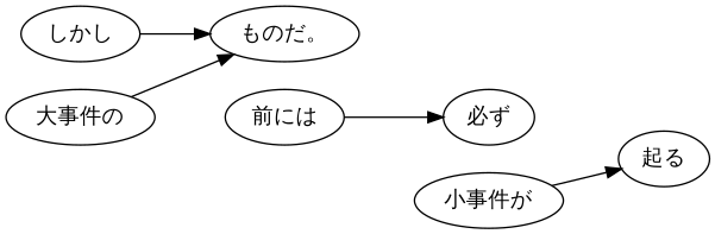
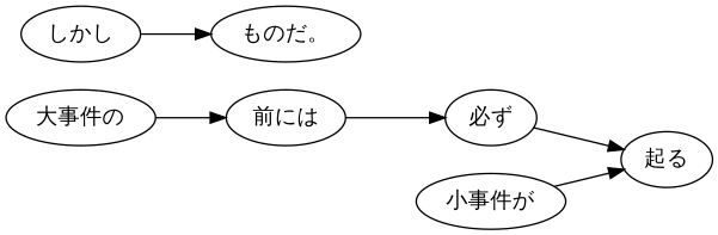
  digraph {
    rankdir=LR
    n1 [label="しかし"]
    n2 [label="ものだ。"]
    n3 [label="大事件の"]
    n4 [label="前には"]
    n5 [label="必ず"]
    n6 [label="起る"]
    n7 [label="小事件が"]
    n1 -> n2
-   n3 -> n2
+   n3 -> n4
    n4 -> n5
+   n5 -> n6
    n7 -> n6
  }
